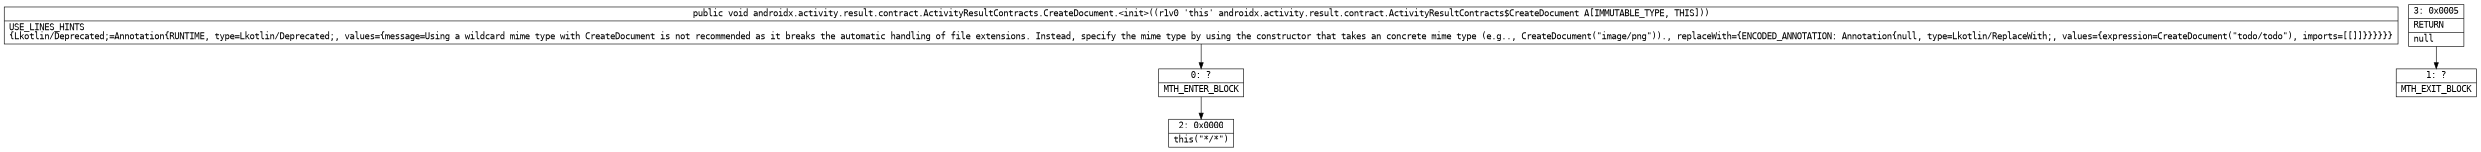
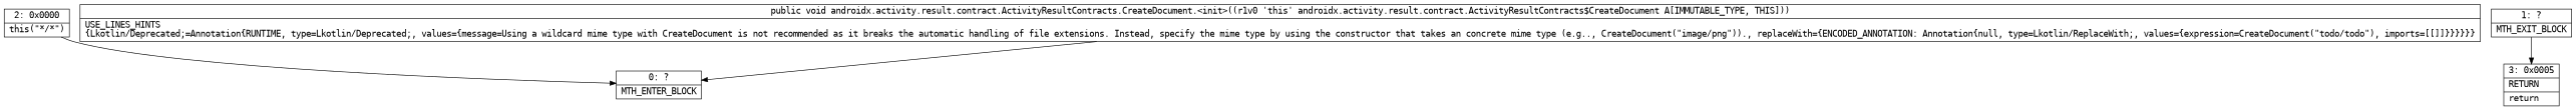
  digraph {
    fontname="DejaVu Sans Mono"
    node [fontname="DejaVu Sans Mono" shape=record]
    edge [fontname="DejaVu Sans Mono"]
    n1 [label="{0\:\ ?|MTH_ENTER_BLOCK\l}"]
    n2 [label="{2\:\ 0x0000|this(\"*\/*\")\l}"]
-   n3 [label="{3\:\ 0x0005|RETURN\l|null\l}"]
+   n3 [label="{3\:\ 0x0005|RETURN\l|return\l}"]
    n4 [label="{1\:\ ?|MTH_EXIT_BLOCK\l}"]
    n5 [label="{public void androidx.activity.result.contract.ActivityResultContracts.CreateDocument.\<init\>((r1v0 'this' androidx.activity.result.contract.ActivityResultContracts$CreateDocument A[IMMUTABLE_TYPE, THIS]))  | USE_LINES_HINTS\l\{Lkotlin\/Deprecated;=Annotation\{RUNTIME, type=Lkotlin\/Deprecated;, values=\{message=Using a wildcard mime type with CreateDocument is not recommended as it breaks the automatic handling of file extensions. Instead, specify the mime type by using the constructor that takes an concrete mime type (e.g.., CreateDocument(\"image\/png\"))., replaceWith=\{ENCODED_ANNOTATION: Annotation\{null, type=Lkotlin\/ReplaceWith;, values=\{expression=CreateDocument(\"todo\/todo\"), imports=[[]]\}\}\}\}\}\}\l}"]
-   n1 -> n2
-   n3 -> n4
+   n2 -> n1
+   n4 -> n3
    n5 -> n1
  }
